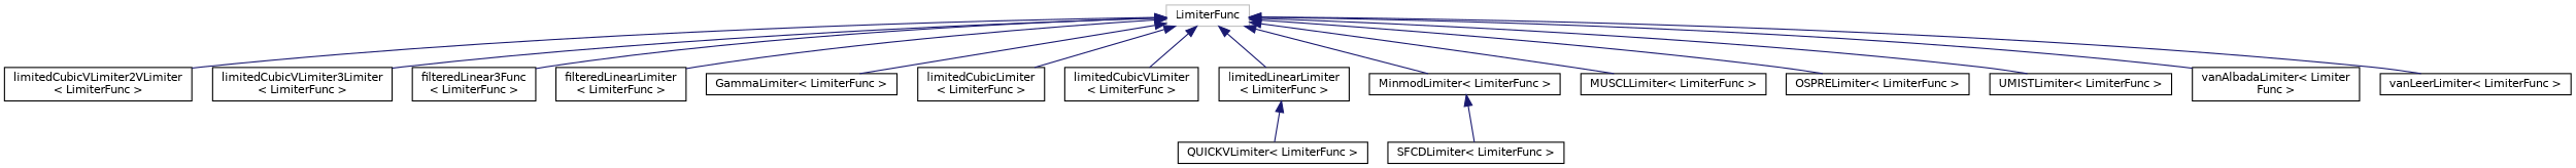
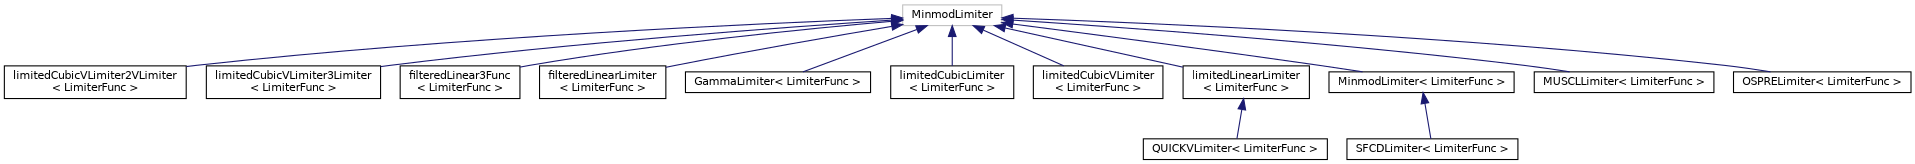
  digraph {
    rankdir=TB
    node [color=black fontname=Helvetica fontsize=10 shape=record]
    edge [color=midnightblue dir=back fontname=Helvetica fontsize=10 labelfontname=Helvetica labelfontsize=10 style=solid]
-   n1 [color=grey75 height=0.2 label=LimiterFunc width=0.4]
+   n1 [color=grey75 height=0.2 label=MinmodLimiter width=0.4]
    n2 [height=0.2 label="limitedCubicVLimiter2VLimiter\l\< LimiterFunc \>" width=0.4]
    n3 [height=0.2 label="limitedCubicVLimiter3Limiter\l\< LimiterFunc \>" width=0.4]
    n4 [height=0.2 label="filteredLinear3Func\l\< LimiterFunc \>" width=0.4]
    n5 [height=0.2 label="filteredLinearLimiter\l\< LimiterFunc \>" width=0.4]
    n6 [height=0.2 label="GammaLimiter\< LimiterFunc \>" width=0.4]
    n7 [height=0.2 label="limitedCubicLimiter\l\< LimiterFunc \>" width=0.4]
    n8 [height=0.2 label="limitedCubicVLimiter\l\< LimiterFunc \>" width=0.4]
    n9 [height=0.2 label="limitedLinearLimiter\l\< LimiterFunc \>" width=0.4]
    n10 [height=0.2 label="MinmodLimiter\< LimiterFunc \>" width=0.4]
    n11 [height=0.2 label="MUSCLLimiter\< LimiterFunc \>" width=0.4]
    n12 [height=0.2 label="OSPRELimiter\< LimiterFunc \>" width=0.4]
-   n13 [height=0.2 label="UMISTLimiter\< LimiterFunc \>" width=0.4]
-   n14 [height=0.2 label="vanAlbadaLimiter\< Limiter\lFunc \>" width=0.4]
-   n15 [height=0.2 label="vanLeerLimiter\< LimiterFunc \>" width=0.4]
    n16 [height=0.2 label="QUICKVLimiter\< LimiterFunc \>" width=0.4]
    n17 [height=0.2 label="SFCDLimiter\< LimiterFunc \>" width=0.4]
    n1 -> n2
    n1 -> n3
    n1 -> n4
    n1 -> n5
    n1 -> n6
    n1 -> n7
    n1 -> n8
    n1 -> n9
    n1 -> n10
    n1 -> n11
    n1 -> n12
-   n1 -> n13
-   n1 -> n14
-   n1 -> n15
    n9 -> n16
    n10 -> n17
  }
